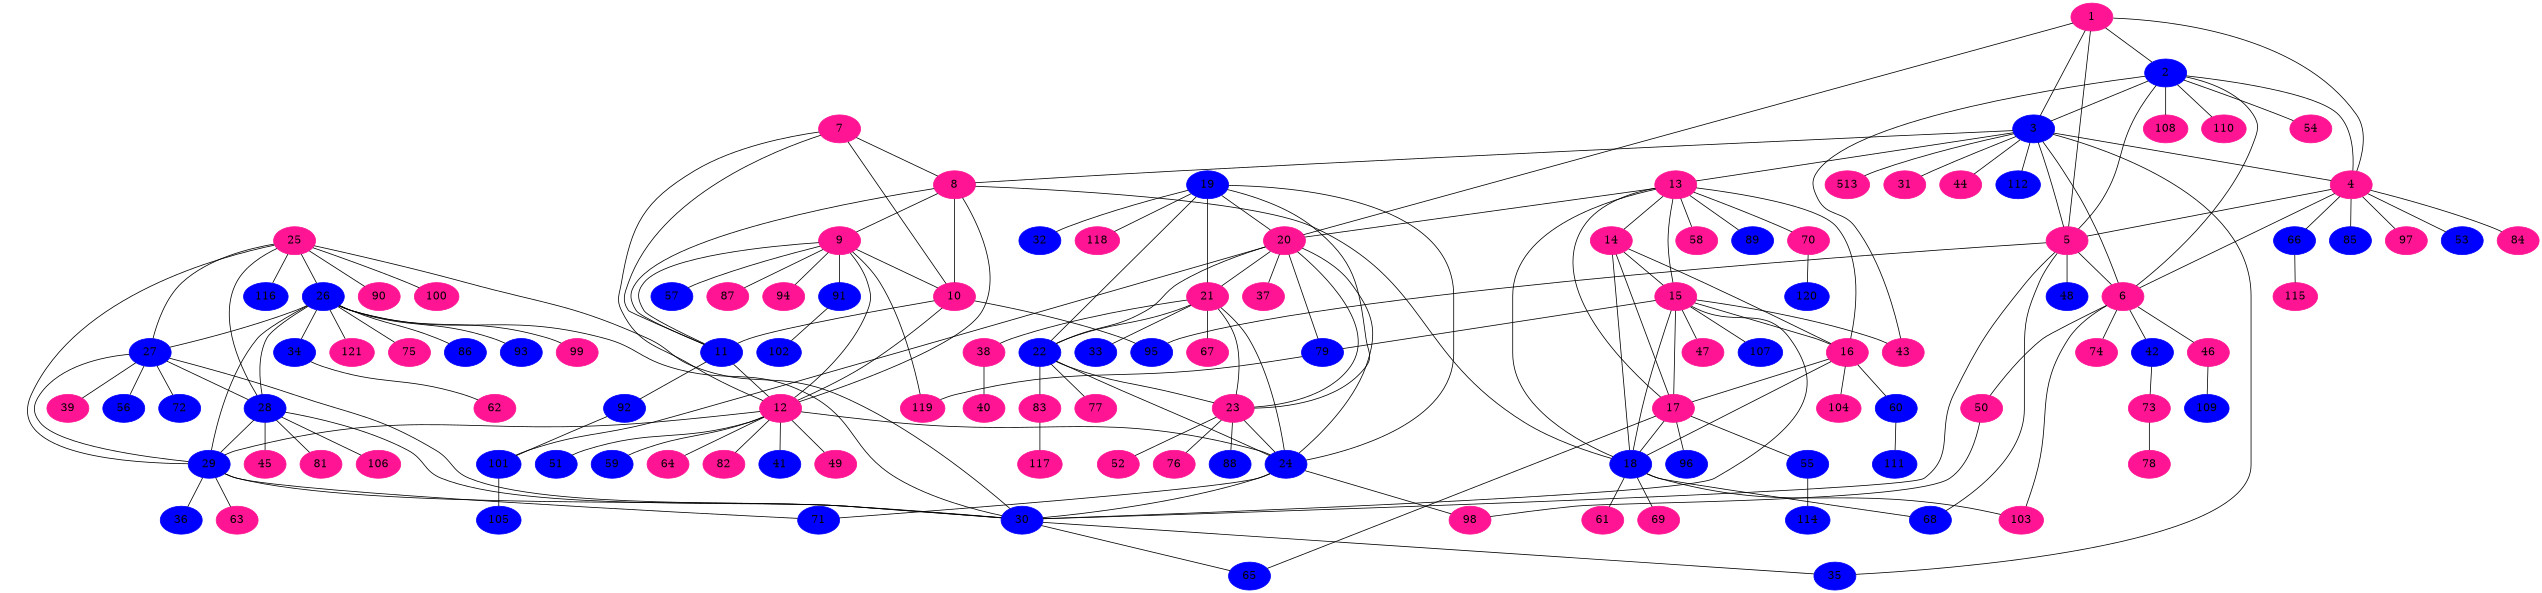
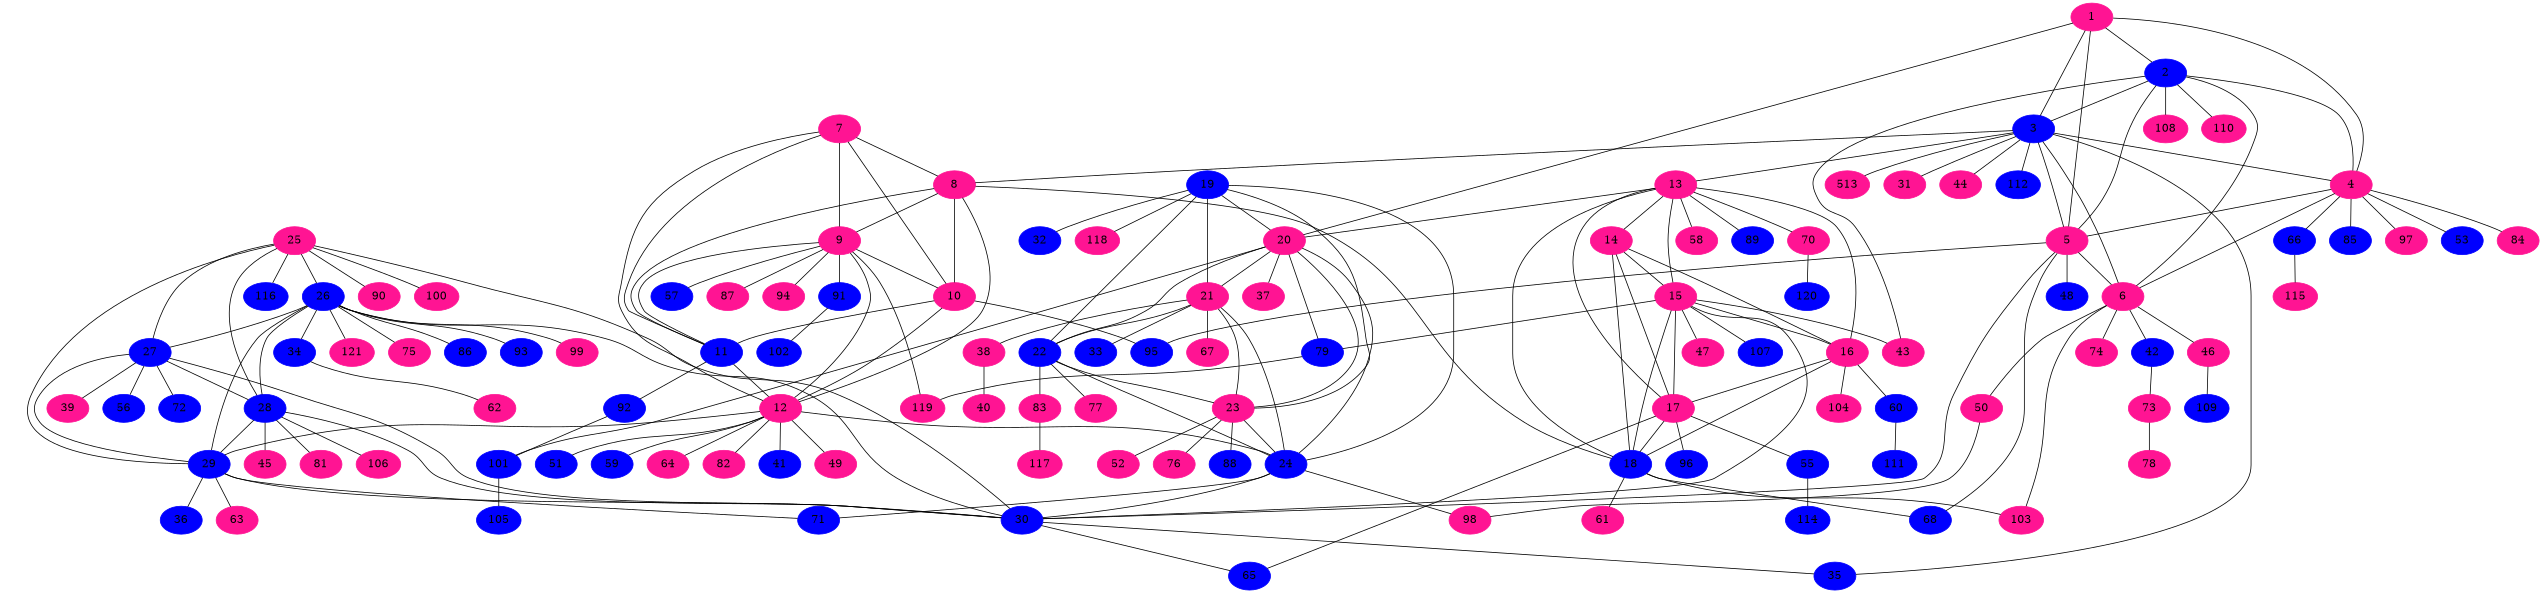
  graph {
    node [color=deeppink style=filled]
    2 [color=blue]
    1
    3 [color=blue]
    4
    5
    20
    6
    43
-   54
    108
    110
    8
    13
    31
    35 [color=blue]
    44
    112 [color=blue]
    n18 [label=513]
    53 [color=blue]
    66 [color=blue]
    84
    85 [color=blue]
    97
    30 [color=blue]
    48 [color=blue]
    68 [color=blue]
    95 [color=blue]
    42 [color=blue]
    46
    50
    74
    103
    24 [color=blue]
    79 [color=blue]
    21
    22 [color=blue]
    23
    37
    101 [color=blue]
    9
    10
    11 [color=blue]
    12
    18 [color=blue]
    14
    15
    16
    17
    58
    70
    89 [color=blue]
    115
    65 [color=blue]
    73
    109 [color=blue]
    98
    7
    57 [color=blue]
    87
    91 [color=blue]
    94
    119
    92 [color=blue]
    29 [color=blue]
    41 [color=blue]
    49
    51 [color=blue]
    59 [color=blue]
    64
    82
    61
-   69
    102 [color=blue]
    71 [color=blue]
    36 [color=blue]
    63
    47
    107 [color=blue]
    60 [color=blue]
    104
    55 [color=blue]
    96 [color=blue]
    120 [color=blue]
    111 [color=blue]
    114 [color=blue]
    19 [color=blue]
    32 [color=blue]
    118
    33 [color=blue]
    38
    67
    77
    83
    52
    76
    88 [color=blue]
    105 [color=blue]
    40
    117
    25
    26 [color=blue]
    27 [color=blue]
    28 [color=blue]
    90
    100
    116 [color=blue]
    34 [color=blue]
    75
    86 [color=blue]
    93 [color=blue]
    99
    121
    39
    56 [color=blue]
    72 [color=blue]
    45
    81
    106
    62
    78
    2 -- 3
    2 -- 4
    2 -- 5
    2 -- 6
    2 -- 43
-   2 -- 54
    2 -- 108
    2 -- 110
    1 -- 2
    1 -- 3
    1 -- 4
    1 -- 5
    1 -- 20
    3 -- 4
    3 -- 5
    3 -- 6
    3 -- 8
    3 -- 13
    3 -- 31
    3 -- 35
    3 -- 44
    3 -- 112
    3 -- n18
    4 -- 5
    4 -- 6
    4 -- 53
    4 -- 66
    4 -- 84
    4 -- 85
    4 -- 97
    5 -- 6
    5 -- 30
    5 -- 48
    5 -- 68
    5 -- 95
    20 -- 24
    20 -- 79
    20 -- 21
    20 -- 22
    20 -- 23
    20 -- 37
    20 -- 101
    6 -- 42
    6 -- 46
    6 -- 50
    6 -- 74
    6 -- 103
    8 -- 9
    8 -- 10
    8 -- 11
    8 -- 12
    8 -- 18
    13 -- 20
    13 -- 18
    13 -- 14
    13 -- 15
    13 -- 16
    13 -- 17
    13 -- 58
    13 -- 70
    13 -- 89
    66 -- 115
    30 -- 35
    30 -- 65
    42 -- 73
    46 -- 109
    50 -- 98
    24 -- 30
    24 -- 98
    24 -- 71
    79 -- 119
    21 -- 24
    21 -- 22
    21 -- 23
    21 -- 33
    21 -- 38
    21 -- 67
    22 -- 24
    22 -- 23
    22 -- 77
    22 -- 83
    23 -- 24
    23 -- 52
    23 -- 76
    23 -- 88
    101 -- 105
    9 -- 10
    9 -- 11
    9 -- 12
    9 -- 57
    9 -- 87
    9 -- 91
    9 -- 94
    9 -- 119
    10 -- 95
    10 -- 11
    10 -- 12
    11 -- 12
    11 -- 92
    12 -- 24
    12 -- 29
    12 -- 41
    12 -- 49
    12 -- 51
    12 -- 59
    12 -- 64
    12 -- 82
    18 -- 68
    18 -- 103
    18 -- 61
-   18 -- 69
    14 -- 18
    14 -- 15
    14 -- 16
    14 -- 17
    15 -- 43
    15 -- 30
    15 -- 79
    15 -- 18
    15 -- 16
    15 -- 17
    15 -- 47
    15 -- 107
    16 -- 18
    16 -- 17
    16 -- 60
    16 -- 104
    17 -- 18
    17 -- 65
    17 -- 55
    17 -- 96
    70 -- 120
    73 -- 78
    7 -- 8
+   7 -- 9
    7 -- 10
    7 -- 11
    7 -- 12
    91 -- 102
    92 -- 101
    29 -- 30
    29 -- 71
    29 -- 36
    29 -- 63
    60 -- 111
    55 -- 114
    19 -- 20
    19 -- 24
    19 -- 21
    19 -- 22
    19 -- 23
    19 -- 32
    19 -- 118
    38 -- 40
    83 -- 117
    25 -- 30
    25 -- 29
    25 -- 26
    25 -- 27
    25 -- 28
    25 -- 90
    25 -- 100
    25 -- 116
    26 -- 30
    26 -- 29
    26 -- 27
    26 -- 28
    26 -- 34
    26 -- 75
    26 -- 86
    26 -- 93
    26 -- 99
    26 -- 121
    27 -- 30
    27 -- 29
    27 -- 28
    27 -- 39
    27 -- 56
    27 -- 72
    28 -- 30
    28 -- 29
    28 -- 45
    28 -- 81
    28 -- 106
    34 -- 62
  }
